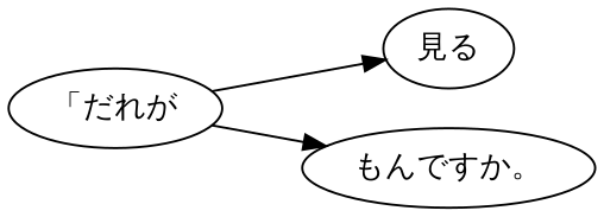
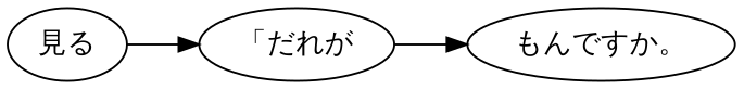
  digraph {
    fontname="Fira Sans"
    rankdir=LR
    node [fontname="Fira Sans"]
    edge [fontname="Fira Sans"]
    n1 [label="「だれが"]
    n2 [label="見る"]
    n3 [label="もんですか。"]
-   n1 -> n2
+   n2 -> n1
    n1 -> n3
  }
